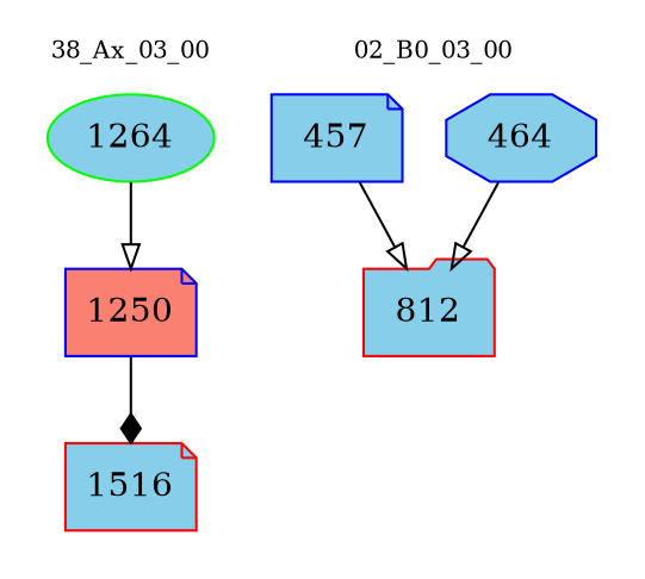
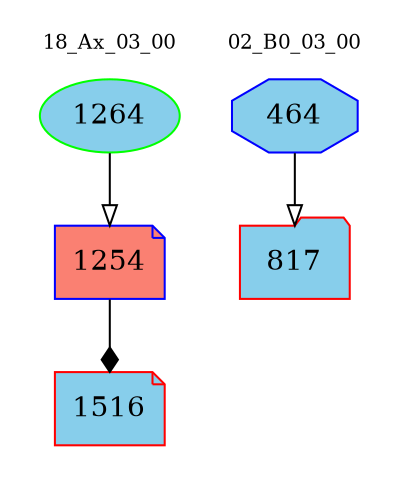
  digraph {
    node [color=blue fillcolor=skyblue shape=note style=filled]
    edge [arrowhead=onormal color=black]
    n1 [color=green label=1264 shape=ellipse]
-   n2 [fillcolor=salmon label=1250]
+   n2 [fillcolor=salmon label=1254]
    n3 [color=red label=1516]
    n4 [label=464 shape=octagon]
-   n5 [label=457]
-   n6 [color=red label=812 shape=folder]
+   n6 [color=red label=817 shape=folder]
    subgraph cluster_1 {
      color=white
      fontsize=10
-     label="38_Ax_03_00"
+     label="18_Ax_03_00"
      n1
      n2
      n3
    }
    subgraph cluster_2 {
      color=white
      fontsize=10
      label="02_B0_03_00"
      n4
-     n5
      n6
    }
    n1 -> n2
    n2 -> n3 [arrowhead=diamond]
    n4 -> n6
-   n5 -> n6
  }
